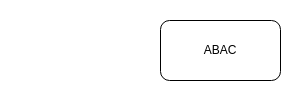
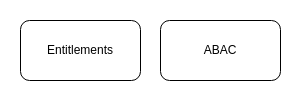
  <mxCell id="0" />
  <mxCell id="1" parent="0" />
  <mxCell id="2" value="ABAC" style="rounded=1;whiteSpace=wrap;html=1;" vertex="1" parent="1"><mxGeometry x="160" y="20" width="120" height="60" as="geometry" /></mxCell>
+ <mxCell id="3" value="Entitlements" style="rounded=1;whiteSpace=wrap;html=1;" vertex="1" parent="1"><mxGeometry x="20" y="20" width="120" height="60" as="geometry" /></mxCell>
